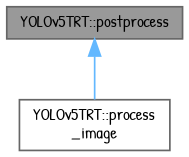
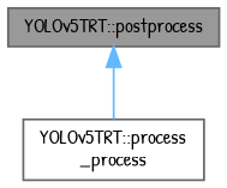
  digraph {
    rankdir=TB
    fontname="Patrick Hand"
    node [fontname="Patrick Hand" fontsize=10 shape=box style=filled]
    n1 [color=gray40 fillcolor=grey60 fontcolor=black height=0.2 label="YOLOv5TRT::postprocess" width=0.4]
-   n2 [color=grey40 fillcolor=white height=0.2 label="YOLOv5TRT::process\l_image" width=0.4]
+   n2 [color=grey40 fillcolor=white height=0.2 label="YOLOv5TRT::process\l_process" width=0.4]
    n1 -> n2 [color=steelblue1 dir=back fontname="Patrick Hand" fontsize=10 labelfontname=Helvetica labelfontsize=10 style=solid]
  }
